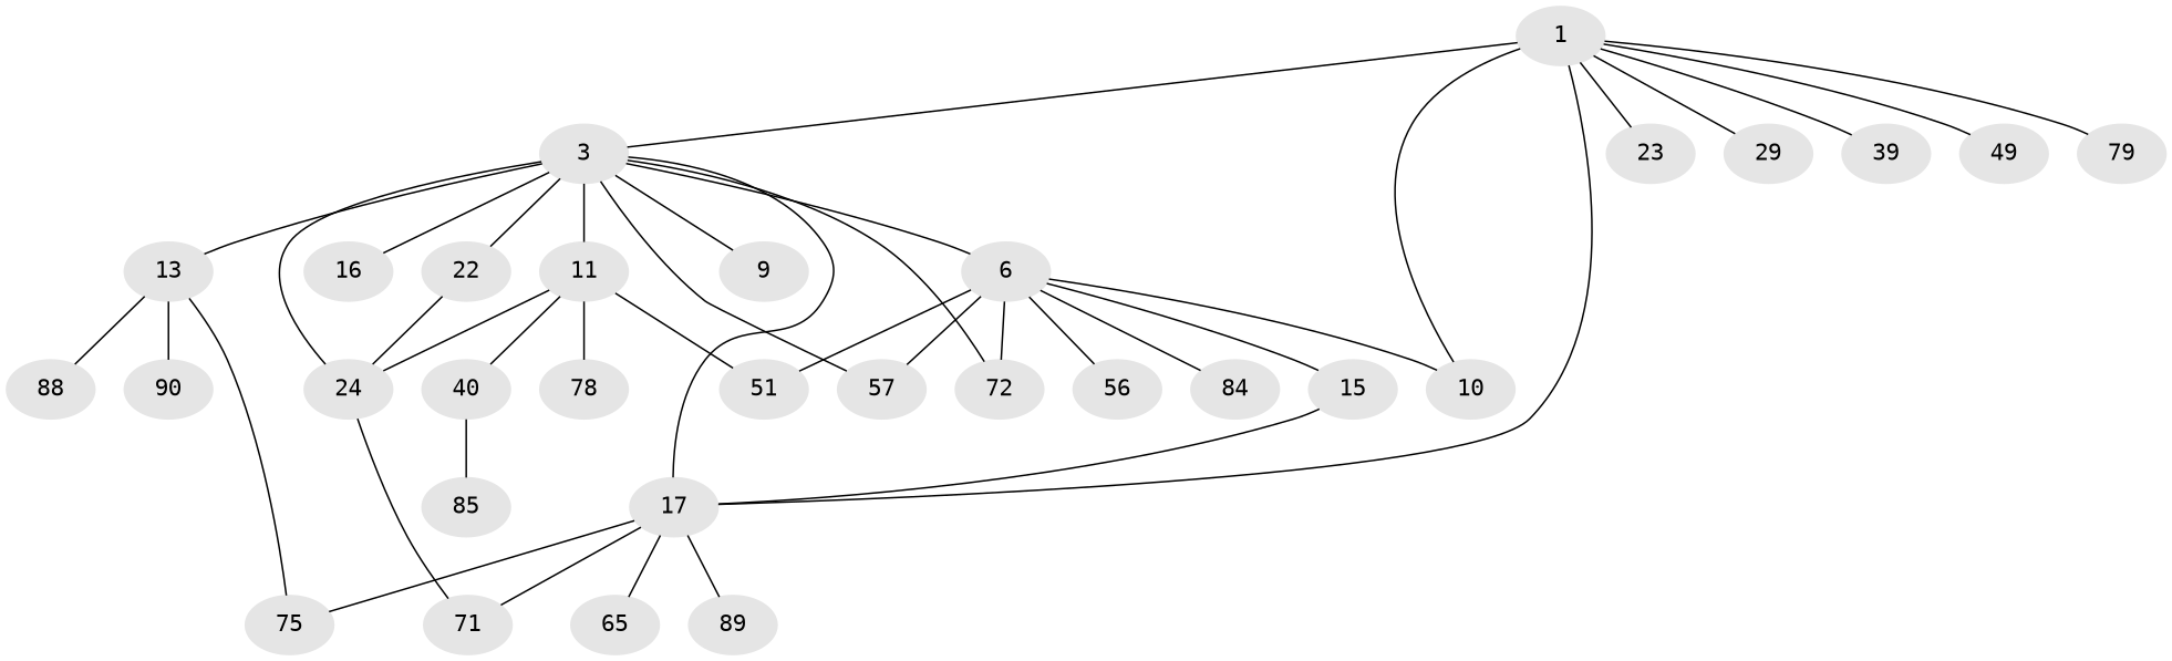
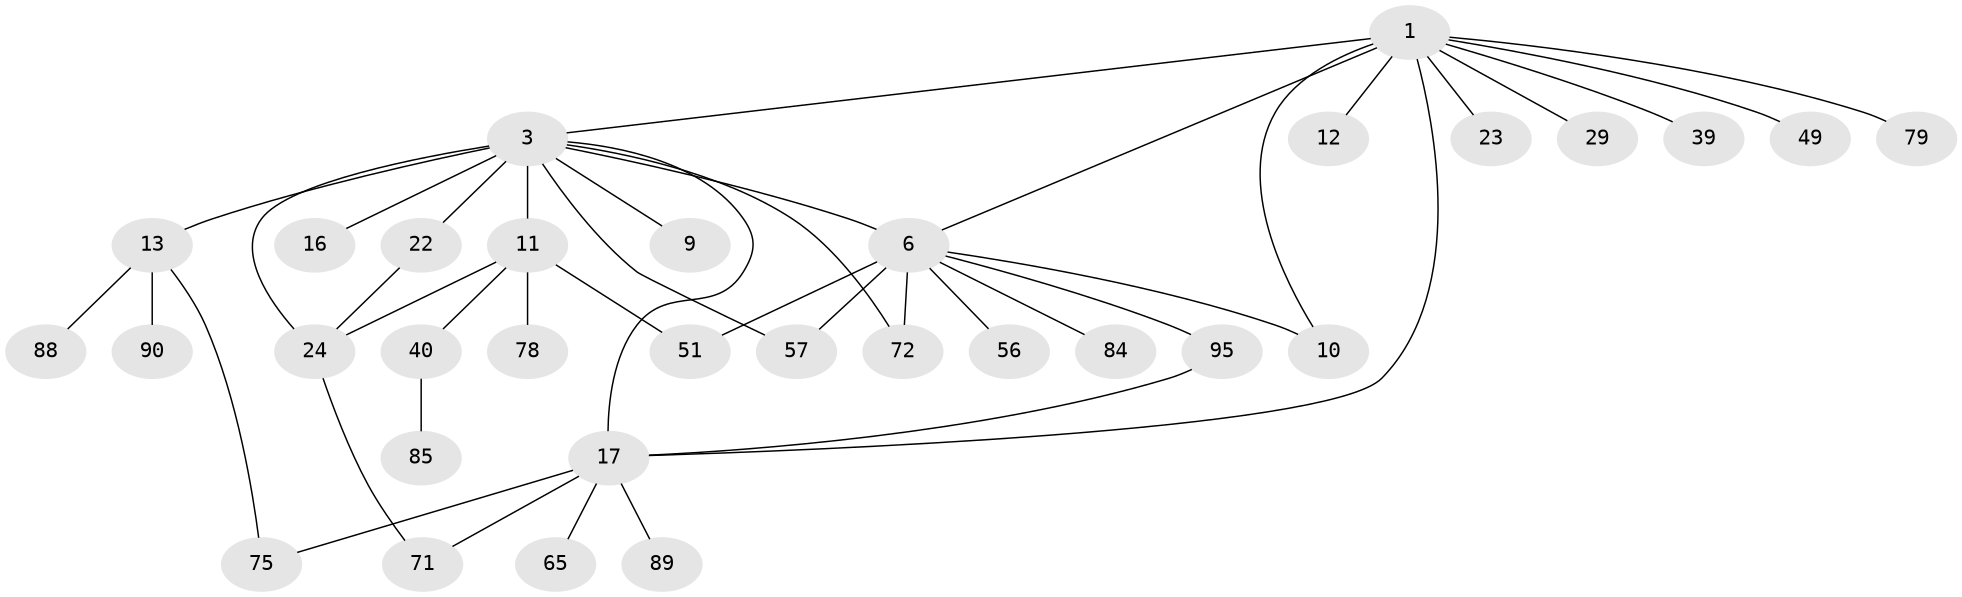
  graph {
    fontname="DejaVu Sans Mono"
    node [color=gray90 fontname="DejaVu Sans Mono" style=filled]
    edge [fontname="DejaVu Sans Mono"]
    1 [super="+2+7"]
    3 [super="+55+25+5+82+4"]
    6 [super="+8+31+14"]
    10 [super="+26+87"]
+   12 [super="+32"]
    17 [super="+59+73+35+43+20"]
    23 [super="+64"]
    29
    39
    49
    79
    9
    11 [super="+66+86+33"]
    13 [super="+21"]
    16 [super="+46"]
    22 [super="+48"]
    24 [super="+74+27+94"]
    57
    72
-   15 [super="+42+36"]
+   15 [super="+42+36" label=95]
    51 [super="+69+52"]
    56 [super="+102"]
    84 [super="+98"]
    75
    65 [super="+101"]
    71
    89
    40 [super="+68"]
    78 [super="+81"]
    88
    90
    85
    1 -- 3 [weight=2]
+   1 -- 6
    1 -- 10
+   1 -- 12
    1 -- 17
    1 -- 23
    1 -- 29
    1 -- 39
    1 -- 49
    1 -- 79
    3 -- 6
    3 -- 17
    3 -- 9
    3 -- 11 [weight=2]
    3 -- 13 [weight=2]
    3 -- 16
    3 -- 22
    3 -- 24 [weight=3]
    3 -- 57
    3 -- 72
    6 -- 10
    6 -- 57
    6 -- 72
    6 -- 15
    6 -- 51 [weight=3]
    6 -- 56
    6 -- 84
    17 -- 75
    17 -- 65
    17 -- 71
    17 -- 89
    11 -- 24
    11 -- 51
    11 -- 40
    11 -- 78
    13 -- 75
    13 -- 88
    13 -- 90
    22 -- 24
    24 -- 71
    15 -- 17
    40 -- 85
  }
